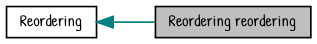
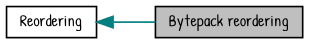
  digraph {
    rankdir=LR
    fontname="Patrick Hand"
    node [color=black fontname="Patrick Hand" fontsize=10 shape=box style=filled]
    n1 [fillcolor=white height=0.2 label=Reordering width=0.4]
-   n2 [fillcolor=grey75 fontcolor=black height=0.2 label="Reordering reordering" width=0.4]
+   n2 [fillcolor=grey75 fontcolor=black height=0.2 label="Bytepack reordering" width=0.4]
    n1 -> n2 [dir=back fontname="Patrick Hand" fontsize=10 labelfontname=Helvetica labelfontsize=10 shape=plaintext style=solid color=teal]
  }
